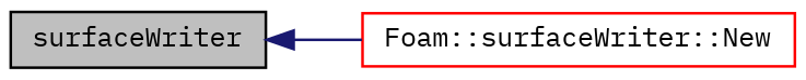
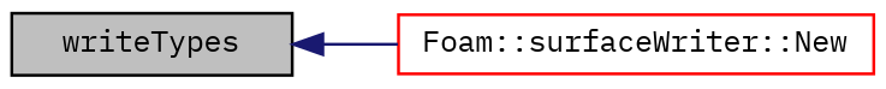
  digraph {
    rankdir=LR
    fontname="IBM Plex Mono"
    node [fontname="IBM Plex Mono" fontsize=10 shape=record]
-   n1 [color=black fillcolor=grey75 fontcolor=black height=0.2 label=surfaceWriter style=filled width=0.4]
+   n1 [color=black fillcolor=grey75 fontcolor=black height=0.2 label=writeTypes style=filled width=0.4]
    n2 [color=red height=0.2 label="Foam::surfaceWriter::New" width=0.4]
    n1 -> n2 [color=midnightblue dir=back fontname="IBM Plex Mono" fontsize=10 labelfontname=Helvetica labelfontsize=10 style=solid]
  }
